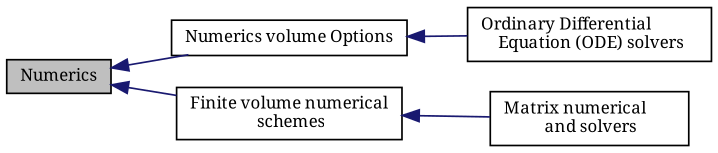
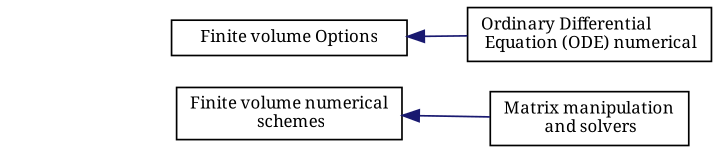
  digraph {
    fontname="Noto Serif"
    rankdir=LR
    node [color=black fontname="Noto Serif" fontsize=10 shape=record]
    edge [color=midnightblue dir=back fontname="Noto Serif" fontsize=10 labelfontname=Helvetica labelfontsize=10 shape=plaintext style=solid]
-   n1 [height=0.2 label="Numerics volume Options" width=0.4]
-   n2 [height=0.2 label="Ordinary Differential\l Equation (ODE) solvers" width=0.4]
+   n1 [height=0.2 label="Finite volume Options" width=0.4]
+   n2 [height=0.2 label="Ordinary Differential\l Equation (ODE) numerical" width=0.4]
    n3 [height=0.2 label="Finite volume numerical\l schemes" width=0.4]
-   n4 [height=0.2 label="Matrix numerical\l and solvers" width=0.4]
-   n5 [fillcolor=grey75 fontcolor=black height=0.2 label=Numerics style=filled width=0.4]
+   n4 [height=0.2 label="Matrix manipulation\l and solvers" width=0.4]
    n1 -> n2
    n3 -> n4
-   n5 -> n1
-   n5 -> n3
  }
